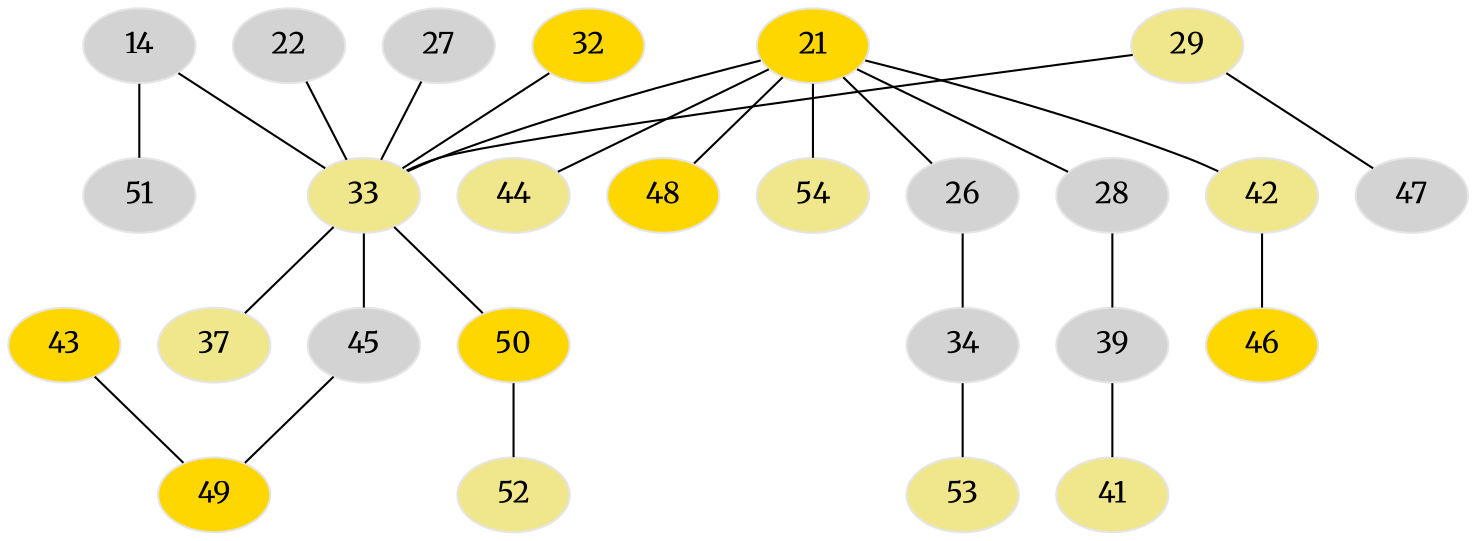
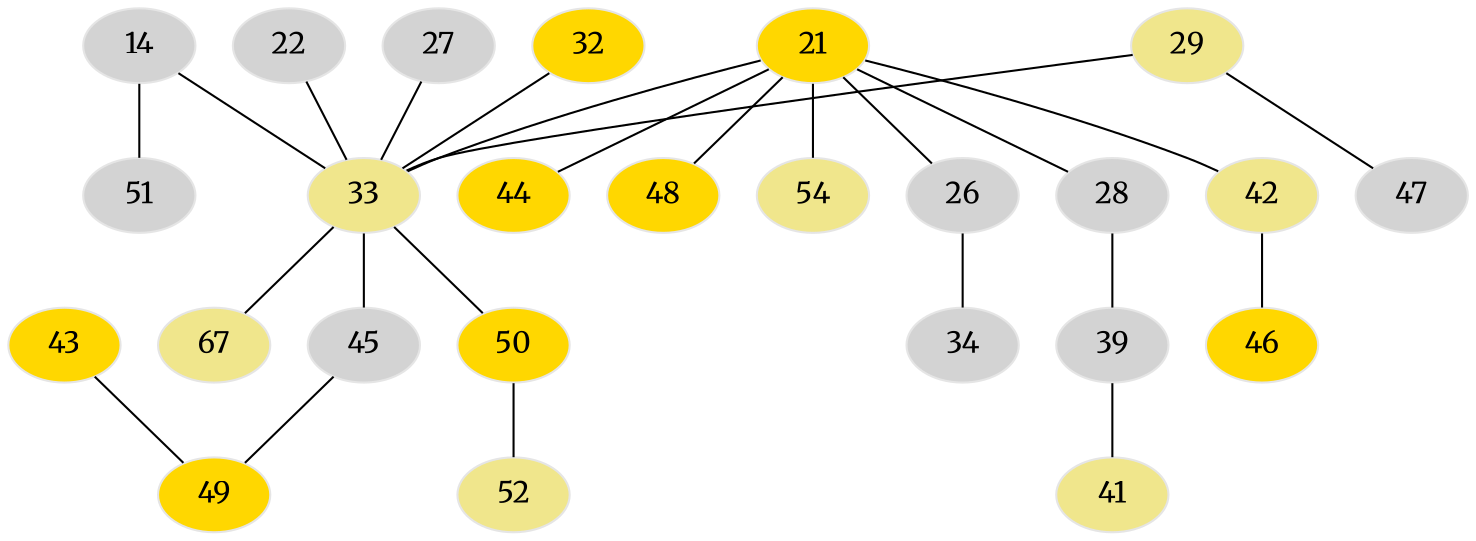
  graph {
    fontname=Merriweather
    node [color=gray90 fillcolor=lightgrey fontname=Merriweather style=filled]
    edge [fontname=Merriweather]
    33 [fillcolor=khaki super="+7+10+11+12+24+18+31"]
-   37 [fillcolor=khaki]
+   37 [fillcolor=khaki label=67]
    45 [super="+38"]
    50 [fillcolor=gold]
    14
    51
    21 [fillcolor=gold super="+20+5+6"]
    26
    28
    42 [fillcolor=khaki]
-   44 [fillcolor=khaki]
+   44 [fillcolor=gold]
    48 [fillcolor=gold]
    54 [fillcolor=khaki]
    34
    39
    46 [fillcolor=gold]
    22
-   53 [fillcolor=khaki]
    27
    41 [fillcolor=khaki]
    29 [fillcolor=khaki]
    47
    32 [fillcolor=gold]
    49 [fillcolor=gold super="+35"]
    52 [fillcolor=khaki]
    43 [fillcolor=gold]
    33 -- 37
    33 -- 45
    33 -- 50
    45 -- 49
    50 -- 52
    14 -- 33
    14 -- 51
    21 -- 33
    21 -- 26
    21 -- 28
    21 -- 42
    21 -- 44
    21 -- 48
    21 -- 54
    26 -- 34
    28 -- 39
    42 -- 46
-   34 -- 53
    39 -- 41
    22 -- 33
    27 -- 33
    29 -- 33
    29 -- 47
    32 -- 33
    43 -- 49
  }
